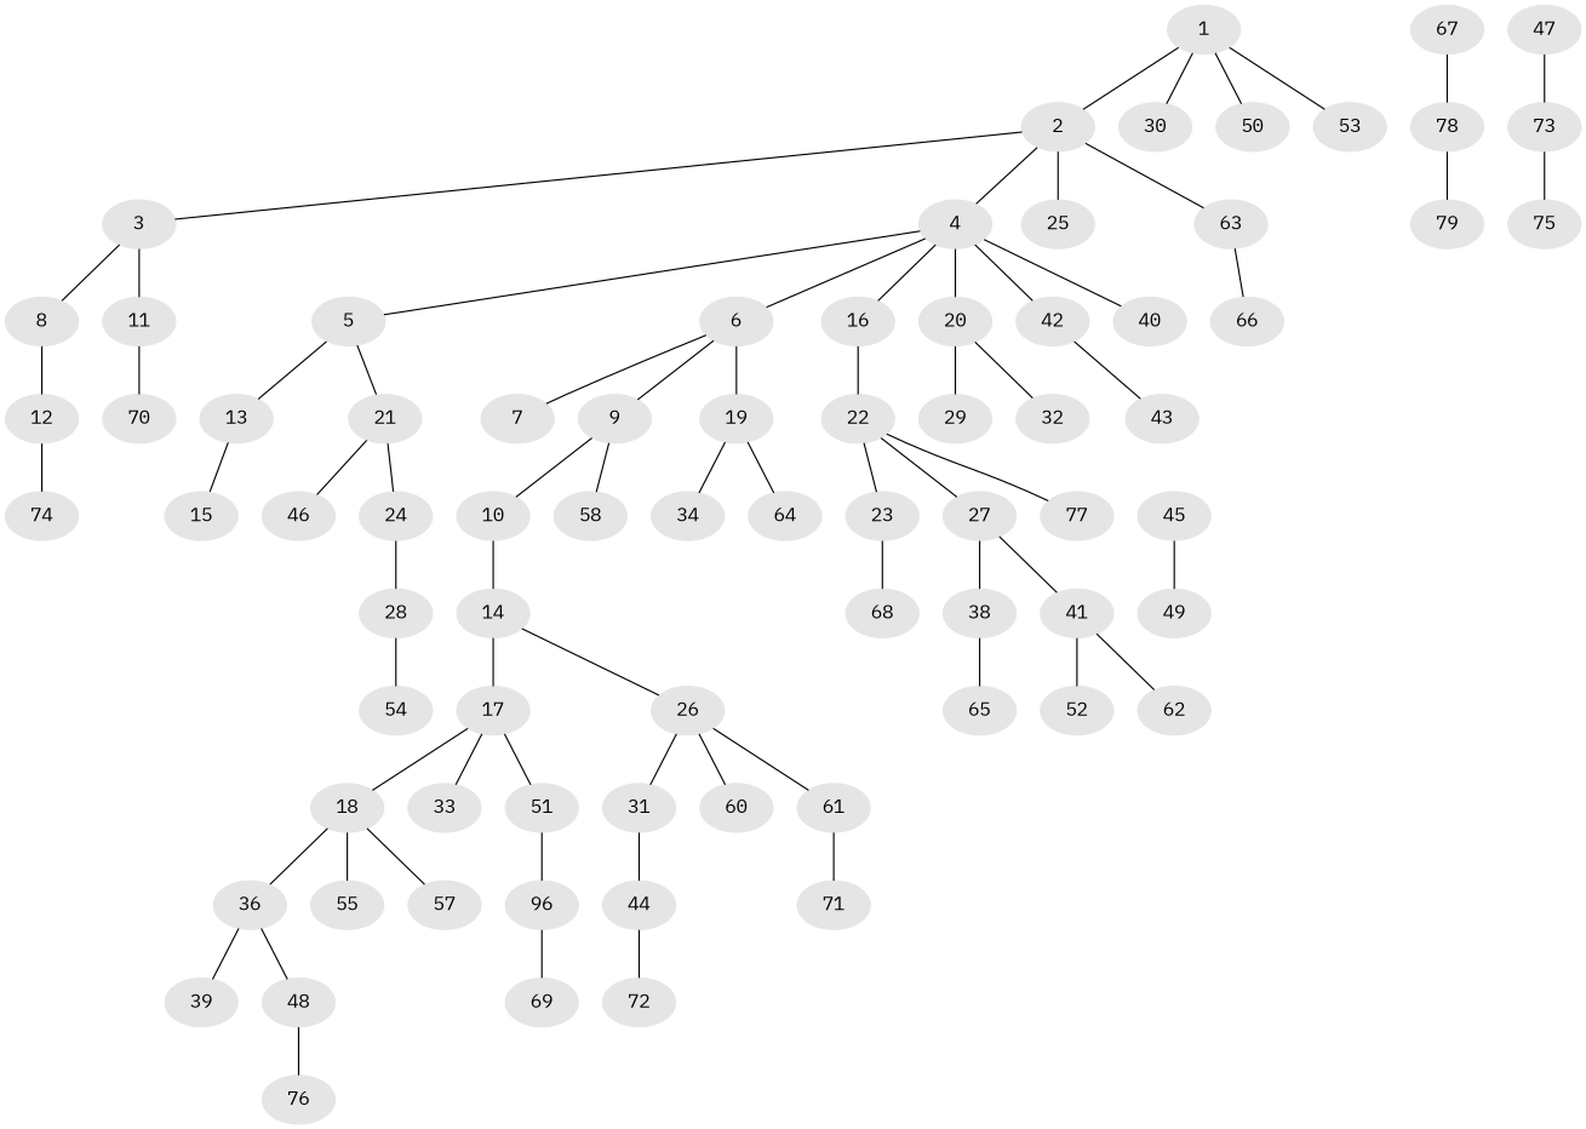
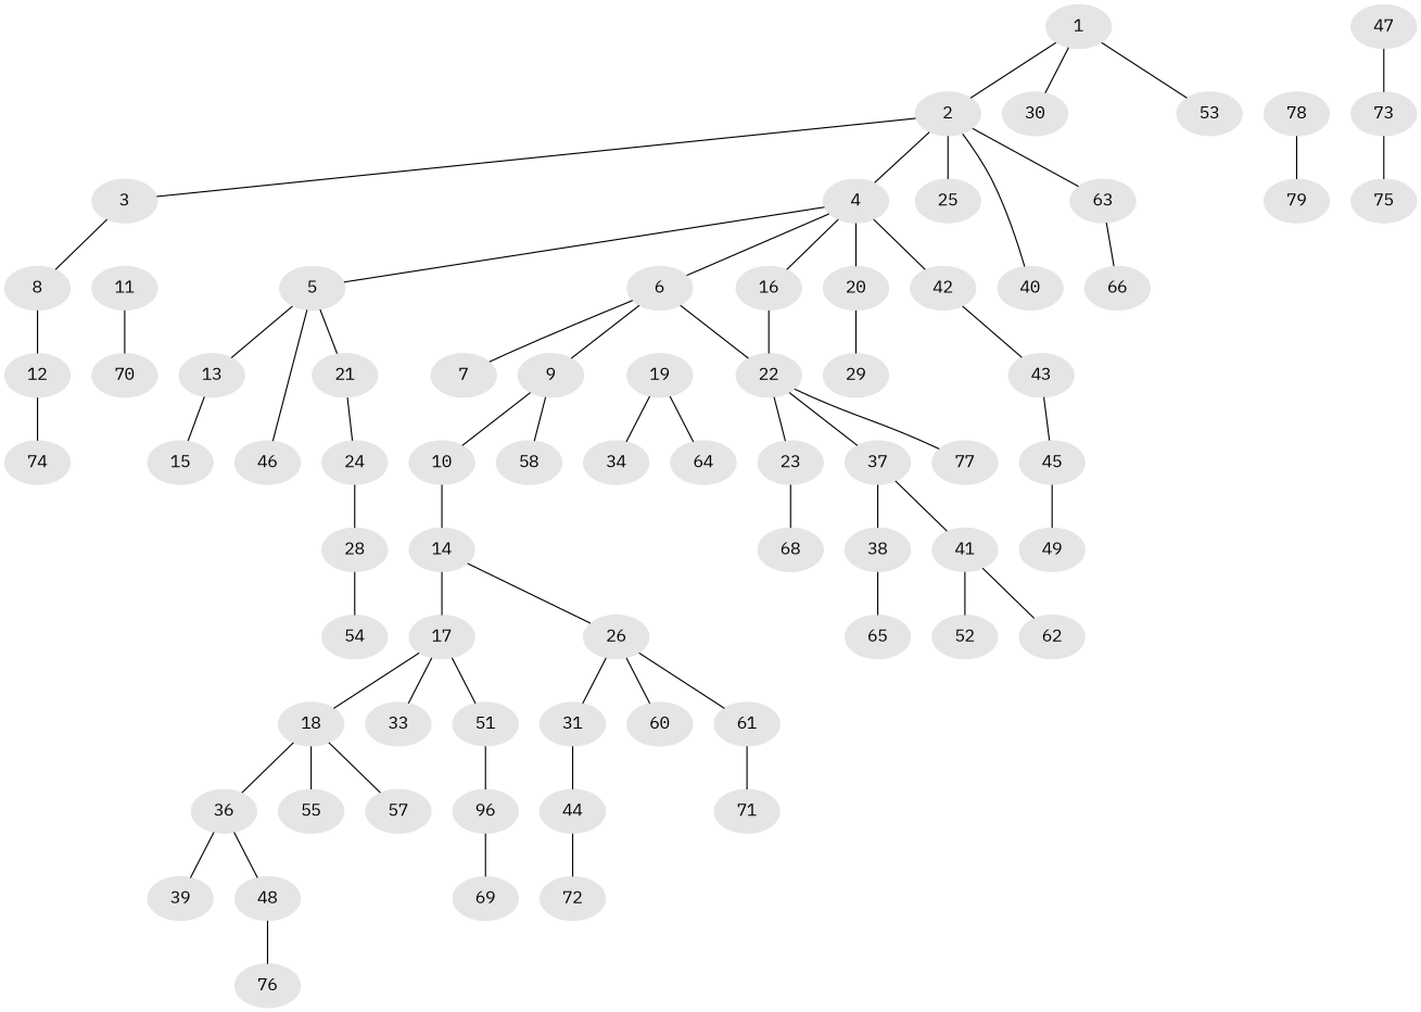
  graph {
    fontname="IBM Plex Mono"
    node [color=gray90 fontname="IBM Plex Mono" style=filled]
    edge [fontname="IBM Plex Mono" weight=1.0]
    1
    2
    30
-   50
    53
    3
    4
    25
    40
    63
    8
    11
    5
    6
    16
    20
    42
    66
    12
    70
    13
    21
    46
    7
    9
    19
    22
    29
-   32
    43
    15
    24
    10
    58
    34
    64
    74
    14
    17
    26
-   67
    78
    18
    33
    51
    31
    60
    61
    23
-   27
+   27 [label=37]
    77
    36
    55
    57
    n55 [label=96]
    39
    48
    47
    73
    28
    68
    38
    41
    54
    44
    71
    65
    52
    62
    72
    76
    45
    49
    75
    69
    79
    1 -- 2
    1 -- 30
-   1 -- 50
    1 -- 53
    2 -- 3
    2 -- 4
    2 -- 25
-   4 -- 40
+   2 -- 40
    2 -- 63
    3 -- 8
-   3 -- 11
    4 -- 5
    4 -- 6
    4 -- 16
    4 -- 20
    4 -- 42
    63 -- 66
    8 -- 12
    11 -- 70
    5 -- 13
    5 -- 21
-   21 -- 46
+   5 -- 46
    6 -- 7
    6 -- 9
-   6 -- 19
+   6 -- 22
    16 -- 22
    20 -- 29
-   20 -- 32
    42 -- 43
    12 -- 74
    13 -- 15
    21 -- 24
    9 -- 10
    9 -- 58
    19 -- 34
    19 -- 64
    22 -- 23
    22 -- 27
    22 -- 77
+   43 -- 45
    24 -- 28
    10 -- 14
    14 -- 17
    14 -- 26
    17 -- 18
    17 -- 33
    17 -- 51
    26 -- 31
    26 -- 60
    26 -- 61
-   67 -- 78
    78 -- 79
    18 -- 36
    18 -- 55
    18 -- 57
    51 -- n55
    31 -- 44
    61 -- 71
    23 -- 68
    27 -- 38
    27 -- 41
    36 -- 39
    36 -- 48
    n55 -- 69
    48 -- 76
    47 -- 73
    73 -- 75
    28 -- 54
    38 -- 65
    41 -- 52
    41 -- 62
    44 -- 72
    45 -- 49
  }
